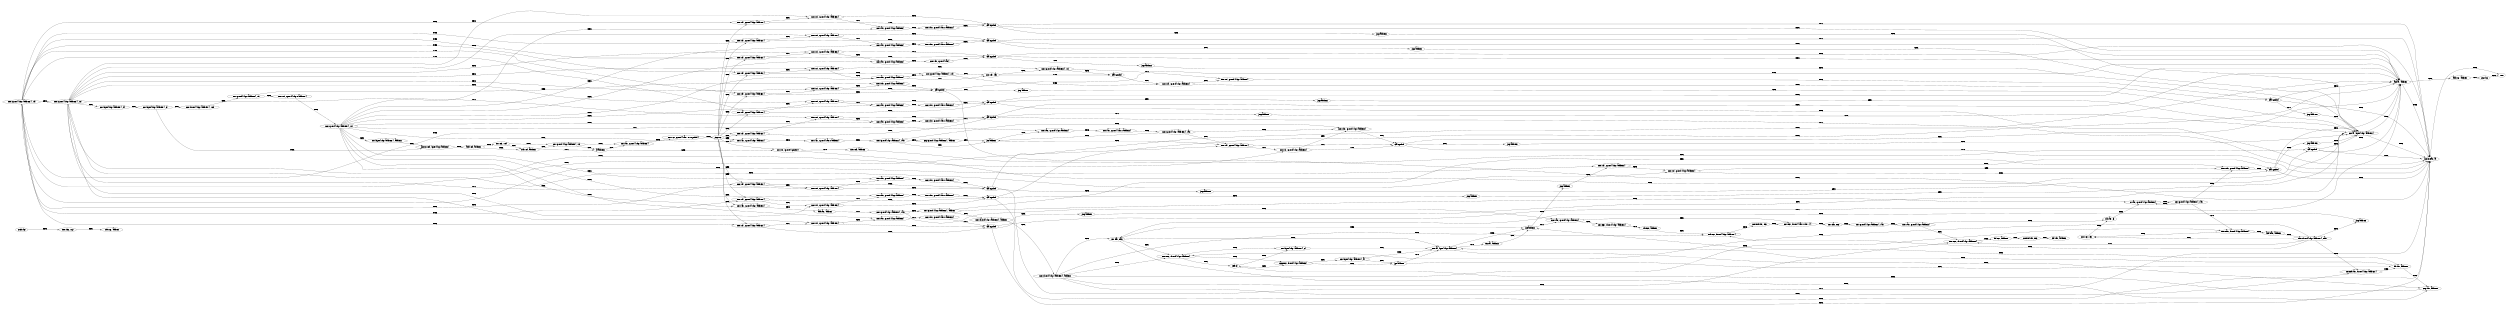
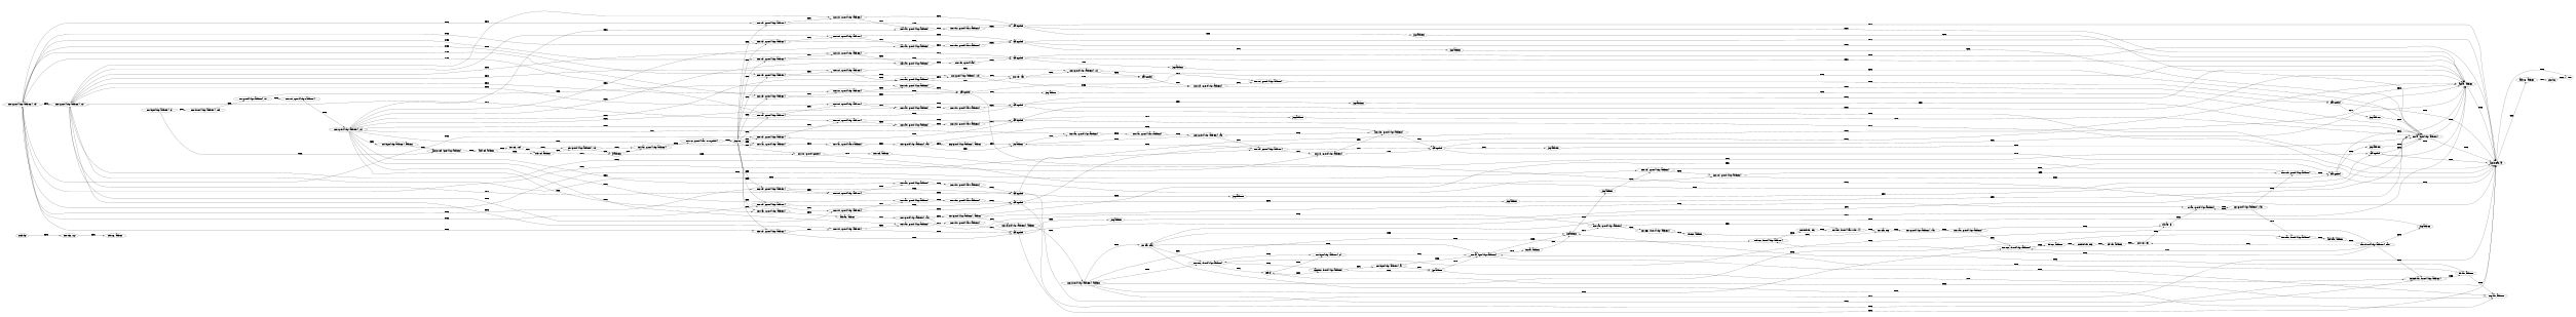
  digraph {
    rankdir=LR
    n1 [label="push rbp"]
    n2 [label="mov rbp , rsp"]
    n3 [label="sub rsp , address"]
    n4 [label="mov qword [ rbp - address ] , rdi"]
    n5 [label="mov qword [ rbp - address ] , rsi"]
    n6 [label="mov rdi , qword [ rbp - address ]"]
    n7 [label="mov rdi , qword [ rbp - address ]"]
    n8 [label="mov rdi , qword [ rbp - address ]"]
    n9 [label="mov rdi , qword [ rbp - address ]"]
    n10 [label="mov rdi , qword [ rbp - address ]"]
    n11 [label="mov rdi , qword [ rbp - address ]"]
    n12 [label="mov rdi , qword [ rbp - address ]"]
    n13 [label="mov rdi , qword [ rbp - address ]"]
    n14 [label="mov rdi , qword [ rbp - address ]"]
    n15 [label="mov rdi , qword [ rbp - address ]"]
    n16 [label="mov rdi , qword [ rbp - address ]"]
    n17 [label="mov rdi , qword [ rbp - address ]"]
-   n18 [label="mov byte [ rbp - address ] , dl"]
    n19 [label="mov rsi , qword [ rbp - address ]"]
    n20 [label="mov rsi , qword [ rbp - address ]"]
    n21 [label="mov rsi , qword [ rbp - address ]"]
    n22 [label="mov rsi , qword [ rbp - address ]"]
    n23 [label="mov rsi , qword [ rbp - address ]"]
    n24 [label="mov rsi , qword [ rbp - address ]"]
    n25 [label="mov rsi , qword [ rbp - address ]"]
    n26 [label="mov rsi , qword [ rbp - address ]"]
    n27 [label="mov rsi , qword [ rbp - address ]"]
    n28 [label="mov rsi , qword [ rbp - address ]"]
    n29 [label="mov rsi , qword [ rbp - address ]"]
    n30 [label="mov rsi , qword [ rbp - address ]"]
    n31 [label="call symbol"]
    n32 [label="call symbol"]
    n33 [label="call symbol"]
    n34 [label="mov qword [ rbp - address ] , rdi"]
    n35 [label="call symbol"]
    n36 [label="call symbol"]
    n37 [label="call symbol"]
    n38 [label="call symbol"]
    n39 [label="call symbol"]
    n40 [label="call symbol"]
    n41 [label="call symbol"]
    n42 [label="call symbol"]
    n43 [label="mov byte [ rbp - address ] , cl"]
    n44 [label="mov rdx , qword [ rbp - address ]"]
    n45 [label="mov rax , qword [ rbp - address ]"]
    n46 [label="mov rax , qword [ rbp - address ]"]
    n47 [label="mov rax , qword [ rbp - address ]"]
    n48 [label="mov qword [ rbp - address ] , rsi"]
    n49 [label="mov rax , qword [ rbp - address ]"]
    n50 [label="mov rax , qword [ rbp - address ]"]
    n51 [label="mov rax , qword [ rbp - address ]"]
    n52 [label="mov rax , qword [ rbp - address ]"]
    n53 [label="mov rax , qword [ rbp - address ]"]
    n54 [label="mov rax , qword [ rbp - address ]"]
    n55 [label="mov rdx , qword [ rbp - address ]"]
    n56 [label="mov rdx , qword [ rbp - address ]"]
    n57 [label="mov dword [ rbp - address ] , r8d"]
    n58 [label="movsx r8d , byte [ rbp - address ]"]
    n59 [label="mov qword [ rbp - address ] , r9"]
    n60 [label="add r8d , address"]
    n61 [label="mov rsi , qword [ rbp + address ]"]
    n62 [label="mov qword [ rbp - address ] , rsi"]
    n63 [label="mov byte [ rbp - address ] , address"]
    n64 [label="mov rax , qword [ rbp - address ]"]
    n65 [label="mov rax , qword [ rbp - address ]"]
    n66 [label="mov rax , qword [ rbp - address ]"]
    n67 [label="add rax , address"]
    n68 [label="mov rax , qword [ rax + address ]"]
    n69 [label="mov rdx , qword [ rax + address ]"]
    n70 [label="mov rdx , qword [ rax ]"]
    n71 [label="mov rdi , rax"]
    n72 [label="mov rdx , qword [ rax + address ]"]
    n73 [label="mov rdx , qword [ rax + address ]"]
    n74 [label="mov rdx , qword [ rax + address ]"]
    n75 [label="mov rdx , qword [ rax + address ]"]
    n76 [label="mov rax , qword [ rax + address ]"]
    n77 [label="mov rdx , qword [ rax + address ]"]
    n78 [label="mov rdx , qword [ rax + address ]"]
    n79 [label="mov esi , r8d"]
    n80 [label="sub r8d , address"]
    n81 [label="mov qword [ rbp - address ] , rsi"]
    n82 [label="ja address"]
    n83 [label="mov rax , qword [ rbp - address ]"]
    n84 [label="mov rsi , qword [ symbol ]"]
    n85 [label="mov rcx , qword [ rax * 8 + symbol ]"]
    n86 [label="mov edi , address"]
    n87 [label="call symbol"]
    n88 [label="mov al , byte [ rbp - address ]"]
    n89 [label="and al , address"]
    n90 [label="movzx eax , al"]
    n91 [label="jmp rcx"]
    n92 [label="add rsp , address"]
    n93 [label=retn]
    n94 [label="jmp address"]
    n95 [label="mov qword [ rbp - address ] , rax"]
    n96 [label="jmp address"]
    n97 [label="jmp address"]
    n98 [label="mov rdi , qword [ rbp - address ]"]
    n99 [label="jmp address"]
    n100 [label="jmp address"]
    n101 [label="jmp address"]
    n102 [label="jmp address"]
    n103 [label="mov qword [ rbp - address ] , rax"]
    n104 [label="jmp address"]
    n105 [label="jmp address"]
    n106 [label="mov qword [ rbp - address ] , address"]
    n107 [label="mov rax , qword [ rbp - address ]"]
    n108 [label="mov dword [ rbp - address ] , address"]
    n109 [label="or rax , qword [ rbp - address ]"]
    n110 [label="mov ecx , dword [ rbp - address ]"]
    n111 [label="mov ecx , dword [ rax + rdx * 4 ]"]
    n112 [label="mov dword [ rbp - address ] , address"]
    n113 [label="mov qword [ rbp - address ] , rax"]
    n114 [label="xor eax , eax"]
    n115 [label="movsxd rax , dword [ rbp - address ]"]
    n116 [label="sub ecx , dword [ rbp - address ]"]
    n117 [label="mov ecx , dword [ rbp - address ]"]
    n118 [label="mov eax , dword [ rbp - address ]"]
    n119 [label="mov ecx , dword [ rbp - address ]"]
    n120 [label="mov al , byte [ rbp - address ]"]
    n121 [label="jne address"]
    n122 [label="cmp rax , address"]
    n123 [label="shl rax , address"]
    n124 [label="movsxd rdx , ecx"]
    n125 [label="shl ecx , address"]
    n126 [label="add eax , address"]
    n127 [label="setb cl"]
    n128 [label="mov byte [ rbp - address ] , cl"]
    n129 [label="cmp ecx , dword [ rbp - address ]"]
    n130 [label="test al , address"]
    n131 [label="jmp address"]
    n132 [label="call symbol"]
    n133 [label="mov rsi , qword [ rbp - address ]"]
    n134 [label="call symbol"]
    n135 [label="jmp address"]
    n136 [label="cmp qword [ rbp - address ] , address"]
    n137 [label="jne address"]
    n138 [label="jmp address"]
    n139 [label="mov qword [ rbp - address ] , rax"]
    n140 [label="pop rbp"]
    n141 [label="sub ecx , address"]
    n142 [label="mov eax , ecx"]
    n143 [label="mov byte [ rbp - address ] , al"]
    n144 [label="jge address"]
    n145 [label="mov qword [ rbp - address ] , rax"]
    n146 [label="mov rax , qword [ rbp - address ]"]
    n147 [label="shl rax , cl"]
    n148 [label="movsxd rdx , ecx"]
    n149 [label="shl rdx , address"]
    n150 [label="mov rcx , rdx"]
    n151 [label="mov dword [ rbp - address ] , eax"]
    n152 [label="jmp address"]
    n153 [label="jmp address"]
    n1 -> n2 [label=CFG]
    n2 -> n3 [label=CFG]
    n4 -> n5 [label=CFG]
    n4 -> n6 [label=DFG]
    n4 -> n7 [label=DFG]
    n4 -> n8 [label=DFG]
    n4 -> n9 [label=DFG]
    n4 -> n10 [label=DFG]
    n4 -> n11 [label=DFG]
    n4 -> n12 [label=DFG]
    n4 -> n13 [label=DFG]
    n4 -> n14 [label=DFG]
    n4 -> n15 [label=DFG]
    n4 -> n16 [label=DFG]
    n4 -> n17 [label=DFG]
-   n5 -> n18 [label=CFG]
    n5 -> n19 [label=DFG]
    n5 -> n20 [label=DFG]
    n5 -> n21 [label=DFG]
    n5 -> n22 [label=DFG]
    n5 -> n23 [label=DFG]
    n5 -> n24 [label=DFG]
    n5 -> n25 [label=DFG]
    n5 -> n26 [label=DFG]
    n5 -> n27 [label=DFG]
    n5 -> n28 [label=DFG]
    n5 -> n29 [label=DFG]
    n5 -> n30 [label=DFG]
    n6 -> n19 [label=CFG]
    n6 -> n31 [label=DFG]
    n7 -> n20 [label=CFG]
    n7 -> n32 [label=DFG]
    n8 -> n21 [label=CFG]
    n8 -> n33 [label=DFG]
    n9 -> n22 [label=CFG]
    n9 -> n34 [label=DFG]
    n10 -> n23 [label=CFG]
    n10 -> n35 [label=DFG]
    n11 -> n24 [label=CFG]
    n11 -> n36 [label=DFG]
    n12 -> n25 [label=CFG]
    n12 -> n37 [label=DFG]
    n13 -> n26 [label=CFG]
    n13 -> n38 [label=DFG]
    n14 -> n27 [label=CFG]
    n14 -> n39 [label=DFG]
    n15 -> n28 [label=CFG]
    n15 -> n40 [label=DFG]
    n16 -> n29 [label=CFG]
    n16 -> n41 [label=DFG]
    n17 -> n30 [label=CFG]
    n17 -> n42 [label=DFG]
-   n18 -> n43 [label=CFG]
    n19 -> n31 [label=DFG]
    n19 -> n44 [label=CFG]
    n20 -> n32 [label=DFG]
    n20 -> n45 [label=CFG]
    n21 -> n33 [label=DFG]
    n21 -> n46 [label=CFG]
    n22 -> n47 [label=CFG]
    n22 -> n48 [label=DFG]
    n23 -> n35 [label=DFG]
    n23 -> n49 [label=CFG]
    n24 -> n36 [label=DFG]
    n24 -> n50 [label=CFG]
    n25 -> n37 [label=DFG]
    n25 -> n51 [label=CFG]
    n26 -> n38 [label=DFG]
    n26 -> n52 [label=CFG]
    n27 -> n39 [label=DFG]
    n27 -> n53 [label=CFG]
    n28 -> n40 [label=DFG]
    n28 -> n54 [label=CFG]
    n29 -> n41 [label=DFG]
    n29 -> n55 [label=CFG]
    n30 -> n42 [label=DFG]
    n30 -> n56 [label=CFG]
    n31 -> n89 [label=DFG]
    n31 -> n90 [label=DFG]
    n31 -> n94 [label=CFG]
    n32 -> n89 [label=DFG]
    n32 -> n90 [label=DFG]
    n32 -> n96 [label=CFG]
    n33 -> n89 [label=DFG]
    n33 -> n90 [label=DFG]
    n33 -> n97 [label=CFG]
    n34 -> n71 [label=CFG]
    n34 -> n98 [label=DFG]
    n35 -> n89 [label=DFG]
    n35 -> n90 [label=DFG]
    n35 -> n99 [label=CFG]
    n36 -> n89 [label=DFG]
    n36 -> n90 [label=DFG]
    n36 -> n100 [label=CFG]
    n37 -> n89 [label=DFG]
    n37 -> n90 [label=DFG]
    n37 -> n101 [label=CFG]
    n38 -> n89 [label=DFG]
    n38 -> n90 [label=DFG]
    n38 -> n102 [label=CFG]
    n39 -> n89 [label=DFG]
    n39 -> n90 [label=DFG]
    n39 -> n104 [label=CFG]
    n40 -> n89 [label=DFG]
    n40 -> n90 [label=DFG]
    n40 -> n105 [label=CFG]
    n41 -> n89 [label=DFG]
    n41 -> n90 [label=DFG]
    n41 -> n138 [label=CFG]
    n42 -> n89 [label=DFG]
    n42 -> n90 [label=DFG]
    n42 -> n153 [label=CFG]
    n43 -> n57 [label=CFG]
    n43 -> n58 [label=DFG]
    n44 -> n31 [label=DFG]
    n45 -> n69 [label=DFG]
    n46 -> n70 [label=DFG]
    n47 -> n34 [label=CFG]
    n47 -> n71 [label=DFG]
    n48 -> n132 [label=CFG]
    n48 -> n133 [label=DFG]
    n49 -> n72 [label=DFG]
    n50 -> n73 [label=DFG]
    n51 -> n74 [label=DFG]
    n52 -> n75 [label=DFG]
    n53 -> n77 [label=DFG]
    n54 -> n78 [label=DFG]
    n55 -> n41 [label=DFG]
    n56 -> n42 [label=DFG]
    n57 -> n59 [label=CFG]
    n58 -> n60 [label=DFG]
    n59 -> n44 [label=DFG]
    n59 -> n61 [label=CFG]
    n60 -> n79 [label=DFG]
    n60 -> n80 [label=DFG]
    n61 -> n62 [label=DFG]
    n62 -> n45 [label=DFG]
    n62 -> n46 [label=DFG]
    n62 -> n47 [label=DFG]
    n62 -> n49 [label=DFG]
    n62 -> n50 [label=DFG]
    n62 -> n51 [label=DFG]
    n62 -> n52 [label=DFG]
    n62 -> n53 [label=DFG]
    n62 -> n54 [label=DFG]
    n62 -> n63 [label=CFG]
    n62 -> n64 [label=DFG]
    n62 -> n65 [label=DFG]
    n62 -> n66 [label=DFG]
    n63 -> n58 [label=CFG]
    n64 -> n67 [label=DFG]
    n65 -> n68 [label=DFG]
    n66 -> n76 [label=DFG]
    n67 -> n95 [label=DFG]
    n68 -> n103 [label=DFG]
    n69 -> n32 [label=DFG]
    n70 -> n33 [label=DFG]
    n71 -> n48 [label=CFG]
    n71 -> n132 [label=DFG]
    n72 -> n35 [label=DFG]
    n73 -> n36 [label=DFG]
    n74 -> n37 [label=DFG]
    n75 -> n38 [label=DFG]
    n76 -> n139 [label=DFG]
    n77 -> n39 [label=DFG]
    n78 -> n40 [label=DFG]
    n79 -> n80 [label=CFG]
    n79 -> n81 [label=DFG]
    n80 -> n81 [label=CFG]
    n80 -> n82 [label=DFG]
    n81 -> n82 [label=CFG]
    n81 -> n83 [label=DFG]
    n82 -> n83 [label=CFG]
    n82 -> n84 [label=CFG]
    n83 -> n85 [label=DFG]
    n84 -> n86 [label=CFG]
    n84 -> n87 [label=DFG]
    n85 -> n91 [label=DFG]
    n86 -> n87 [label=CFG]
    n87 -> n88 [label=CFG]
    n87 -> n89 [label=DFG]
    n87 -> n90 [label=DFG]
    n88 -> n89 [label=DFG]
    n88 -> n90 [label=DFG]
    n89 -> n90 [label=DFG]
-   n89 -> n92 [label=CFG]
+   n90 -> n92 [label=CFG]
    n90 -> n93 [label=DFG]
    n91 -> n6 [label=CFG]
    n91 -> n7 [label=CFG]
    n91 -> n8 [label=CFG]
    n91 -> n9 [label=CFG]
    n91 -> n10 [label=CFG]
    n91 -> n11 [label=CFG]
    n91 -> n12 [label=CFG]
    n91 -> n13 [label=CFG]
    n91 -> n14 [label=CFG]
    n91 -> n15 [label=CFG]
    n91 -> n64 [label=CFG]
    n91 -> n65 [label=CFG]
    n91 -> n84 [label=CFG]
    n92 -> n140 [label=CFG]
    n94 -> n88 [label=CFG]
    n95 -> n106 [label=CFG]
    n95 -> n107 [label=DFG]
    n96 -> n88 [label=CFG]
    n97 -> n88 [label=CFG]
    n98 -> n133 [label=CFG]
    n98 -> n134 [label=DFG]
    n99 -> n88 [label=CFG]
    n100 -> n88 [label=CFG]
    n101 -> n88 [label=CFG]
    n102 -> n88 [label=CFG]
    n103 -> n55 [label=DFG]
    n103 -> n136 [label=CFG]
    n103 -> n137 [label=DFG]
    n104 -> n88 [label=CFG]
    n105 -> n88 [label=CFG]
    n106 -> n56 [label=DFG]
    n106 -> n108 [label=CFG]
    n106 -> n109 [label=DFG]
    n107 -> n110 [label=CFG]
    n107 -> n111 [label=DFG]
    n108 -> n112 [label=CFG]
    n109 -> n113 [label=DFG]
    n110 -> n141 [label=CFG]
    n111 -> n142 [label=DFG]
    n112 -> n114 [label=CFG]
    n112 -> n115 [label=DFG]
    n112 -> n116 [label=DFG]
    n112 -> n117 [label=DFG]
    n112 -> n118 [label=DFG]
    n112 -> n119 [label=DFG]
    n113 -> n56 [label=DFG]
    n113 -> n109 [label=DFG]
    n113 -> n118 [label=CFG]
    n114 -> n119 [label=CFG]
    n114 -> n120 [label=DFG]
    n114 -> n121 [label=DFG]
    n114 -> n122 [label=DFG]
    n115 -> n123 [label=DFG]
    n116 -> n124 [label=DFG]
    n117 -> n125 [label=DFG]
    n118 -> n126 [label=DFG]
    n119 -> n127 [label=DFG]
    n119 -> n128 [label=DFG]
    n119 -> n129 [label=DFG]
    n120 -> n121 [label=DFG]
    n120 -> n122 [label=DFG]
    n120 -> n130 [label=CFG]
    n121 -> n107 [label=CFG]
    n121 -> n131 [label=CFG]
    n122 -> n127 [label=DFG]
    n123 -> n120 [label=DFG]
    n123 -> n121 [label=DFG]
    n123 -> n122 [label=DFG]
    n124 -> n111 [label=DFG]
    n125 -> n148 [label=DFG]
    n126 -> n151 [label=DFG]
    n127 -> n128 [label=DFG]
    n127 -> n129 [label=CFG]
    n128 -> n120 [label=DFG]
    n129 -> n143 [label=CFG]
    n129 -> n144 [label=DFG]
    n130 -> n121 [label=CFG]
    n131 -> n17 [label=CFG]
    n132 -> n98 [label=CFG]
    n133 -> n134 [label=DFG]
    n134 -> n89 [label=DFG]
    n134 -> n90 [label=DFG]
    n134 -> n135 [label=CFG]
    n135 -> n88 [label=CFG]
    n136 -> n137 [label=CFG]
    n137 -> n16 [label=CFG]
    n137 -> n66 [label=CFG]
    n138 -> n88 [label=CFG]
    n139 -> n16 [label=CFG]
    n139 -> n55 [label=DFG]
    n139 -> n137 [label=DFG]
    n140 -> n93 [label=CFG]
-   n141 -> n116 [label=CFG]
+   n141 -> n142 [label=CFG]
    n142 -> n145 [label=DFG]
    n143 -> n120 [label=DFG]
    n143 -> n144 [label=CFG]
-   n144 -> n123 [label=CFG]
+   n144 -> n115 [label=CFG]
    n144 -> n120 [label=CFG]
    n145 -> n146 [label=DFG]
    n146 -> n117 [label=CFG]
    n146 -> n147 [label=DFG]
    n147 -> n109 [label=DFG]
    n148 -> n149 [label=DFG]
-   n118 -> n150 [label=DFG]
+   n149 -> n150 [label=DFG]
    n150 -> n147 [label=DFG]
    n151 -> n115 [label=DFG]
    n151 -> n116 [label=DFG]
    n151 -> n117 [label=DFG]
    n151 -> n119 [label=DFG]
    n151 -> n150 [label=DFG]
    n151 -> n152 [label=CFG]
    n152 -> n114 [label=CFG]
    n153 -> n88 [label=CFG]
  }
